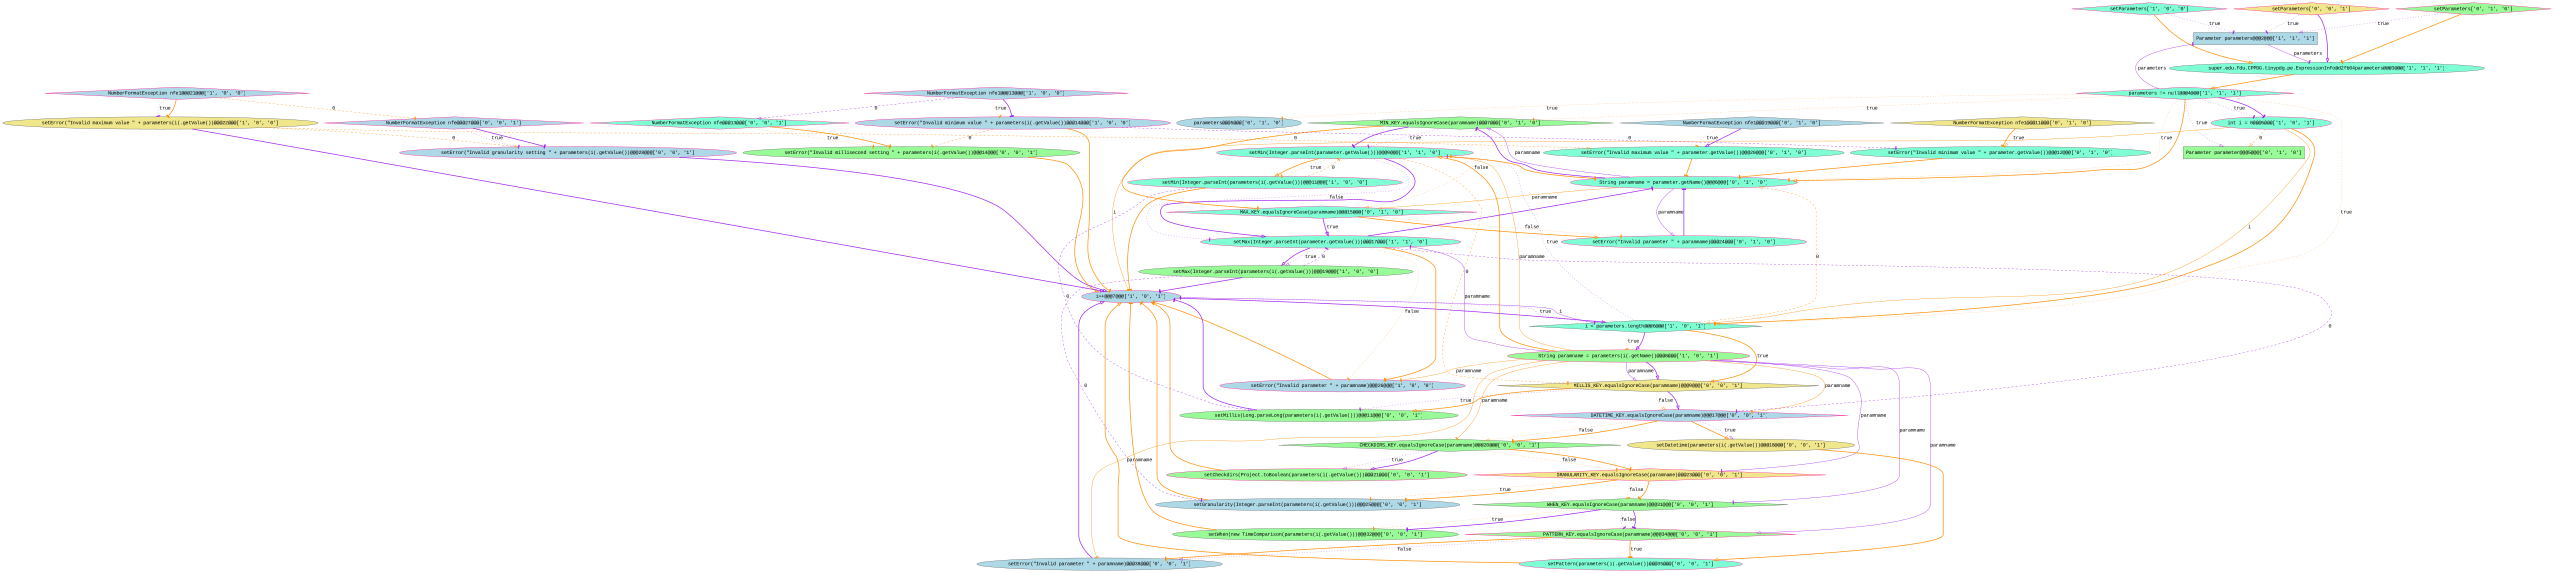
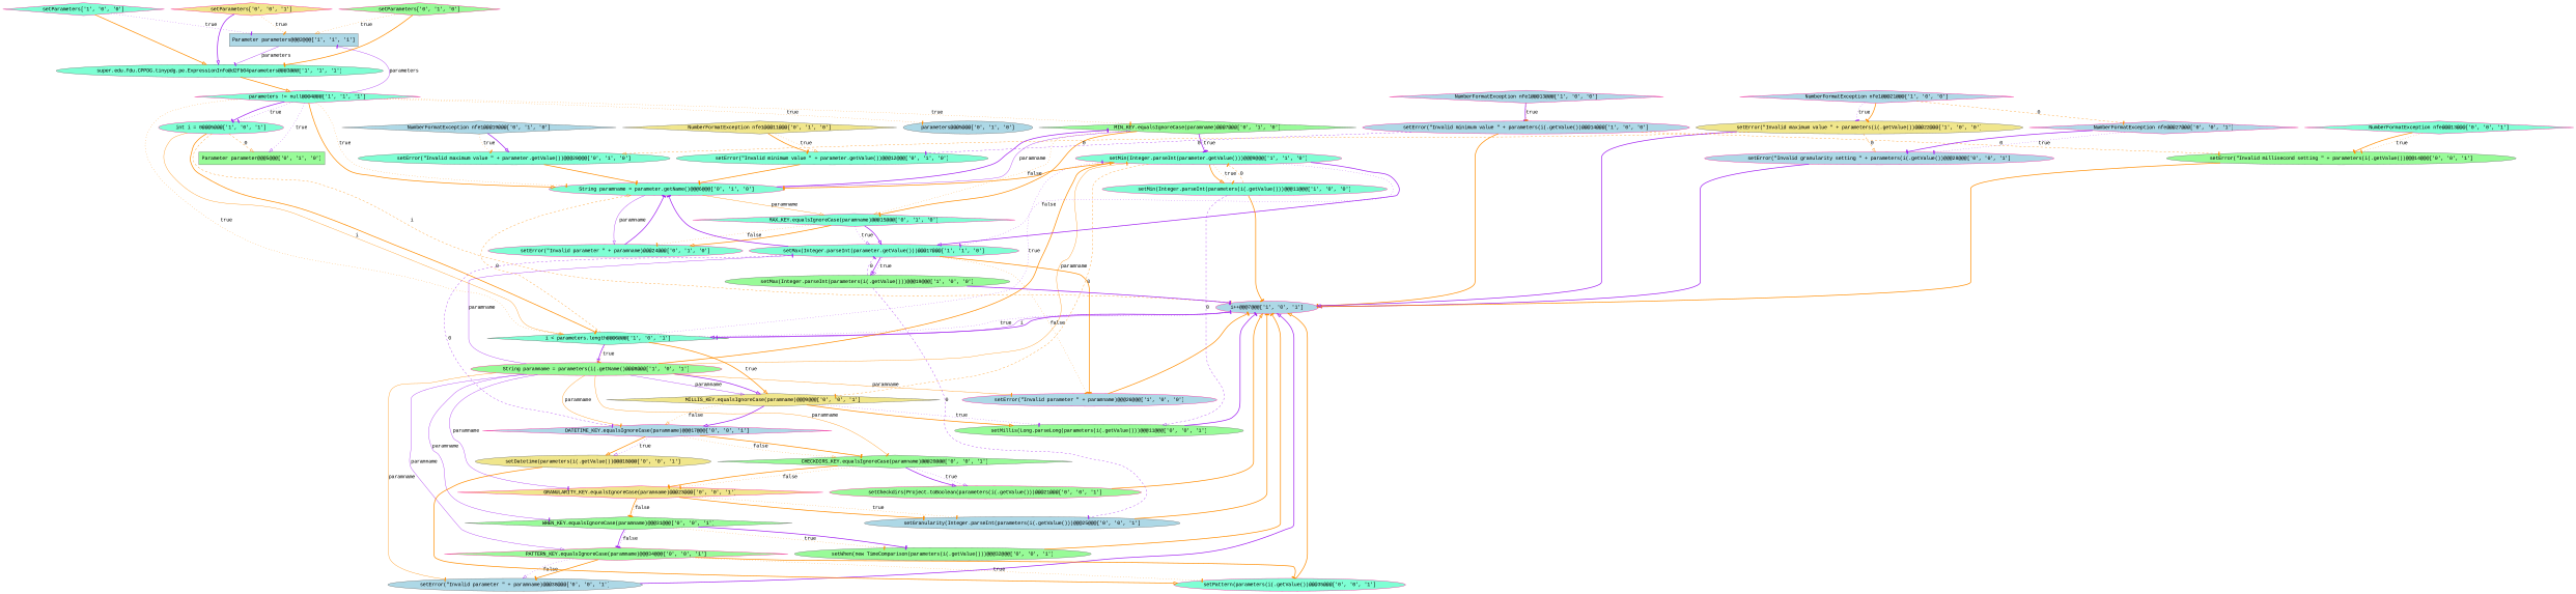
  digraph {
    fontname="Liberation Mono"
    node [color=deeppink fillcolor=aquamarine fontname="Liberation Mono" shape=ellipse style=filled]
    edge [arrowhead=tee color=darkorange fontname="Liberation Mono" style=bold]
    n1 [label="setParameters['1', '0', '0']" shape=diamond]
    n2 [color=gray40 fillcolor=lightblue label="Parameter parameters@@@2@@@['1', '1', '1']" shape=box]
    n3 [color=gray40 label="super.edu.fdu.CPPDG.tinypdg.pe.ExpressionInfo@d2fb04parameters@@@3@@@['1', '1', '1']"]
    n4 [label="parameters != null@@@4@@@['1', '1', '1']" shape=diamond]
    n5 [color=gray40 fillcolor=palegreen label="Parameter parameter@@@5@@@['0', '1', '0']" shape=box]
    n6 [label="int i = 0@@@5@@@['1', '0', '1']"]
    n7 [color=gray40 label="i < parameters.length@@@6@@@['1', '0', '1']" shape=diamond]
    n8 [fillcolor=lightblue label="i++@@@7@@@['1', '0', '1']"]
    n9 [label="String paramname = parameter.getName()@@@6@@@['0', '1', '0']"]
    n10 [fillcolor=palegreen label="String paramname = parameters(i(.getName()@@@8@@@['1', '0', '1']"]
    n11 [label="setMin(Integer.parseInt(parameter.getValue()))@@@9@@@['1', '1', '0']"]
    n12 [color=gray40 fillcolor=khaki label="MILLIS_KEY.equalsIgnoreCase(paramname)@@@9@@@['0', '0', '1']" shape=diamond]
    n13 [color=gray40 fillcolor=lightblue label="parameters@@@5@@@['0', '1', '0']"]
    n14 [color=gray40 fillcolor=palegreen label="MIN_KEY.equalsIgnoreCase(paramname)@@@7@@@['0', '1', '0']" shape=diamond]
    n15 [label="setError(\"Invalid parameter \" + paramname)@@@24@@@['0', '1', '0']"]
    n16 [label="MAX_KEY.equalsIgnoreCase(paramname)@@@15@@@['0', '1', '0']" shape=diamond]
    n17 [fillcolor=lightblue label="setError(\"Invalid granularity setting \" + parameters(i(.getValue())@@@28@@@['0', '0', '1']"]
    n18 [color=gray40 fillcolor=palegreen label="CHECKDIRS_KEY.equalsIgnoreCase(paramname)@@@20@@@['0', '0', '1']" shape=diamond]
    n19 [color=gray40 fillcolor=lightblue label="setError(\"Invalid parameter \" + paramname)@@@38@@@['0', '0', '1']"]
    n20 [fillcolor=lightblue label="DATETIME_KEY.equalsIgnoreCase(paramname)@@@17@@@['0', '0', '1']" shape=diamond]
    n21 [fillcolor=khaki label="GRANULARITY_KEY.equalsIgnoreCase(paramname)@@@23@@@['0', '0', '1']" shape=diamond]
    n22 [fillcolor=palegreen label="PATTERN_KEY.equalsIgnoreCase(paramname)@@@34@@@['0', '0', '1']" shape=diamond]
    n23 [color=gray40 fillcolor=palegreen label="WHEN_KEY.equalsIgnoreCase(paramname)@@@31@@@['0', '0', '1']" shape=diamond]
    n24 [label="setMax(Integer.parseInt(parameter.getValue()))@@@17@@@['1', '1', '0']"]
    n25 [fillcolor=lightblue label="setError(\"Invalid parameter \" + paramname)@@@26@@@['1', '0', '0']"]
    n26 [fillcolor=palegreen label="setCheckdirs(Project.toBoolean(parameters(i(.getValue()))@@@21@@@['0', '0', '1']"]
    n27 [color=gray40 fillcolor=khaki label="setDatetime(parameters(i(.getValue())@@@18@@@['0', '0', '1']"]
    n28 [label="setMin(Integer.parseInt(parameters(i(.getValue()))@@@11@@@['1', '0', '0']"]
    n29 [color=gray40 fillcolor=lightblue label="setGranularity(Integer.parseInt(parameters(i(.getValue()))@@@25@@@['0', '0', '1']"]
    n30 [label="setPattern(parameters(i(.getValue())@@@35@@@['0', '0', '1']"]
    n31 [color=gray40 fillcolor=palegreen label="setWhen(new TimeComparison(parameters(i(.getValue()))@@@32@@@['0', '0', '1']"]
    n32 [color=gray40 fillcolor=palegreen label="setMillis(Long.parseLong(parameters(i(.getValue()))@@@11@@@['0', '0', '1']"]
    n33 [color=gray40 fillcolor=palegreen label="setMax(Integer.parseInt(parameters(i(.getValue()))@@@19@@@['1', '0', '0']"]
    n34 [fillcolor=lightblue label="NumberFormatException nfe1@@@13@@@['1', '0', '0']" shape=diamond]
    n35 [fillcolor=lightblue label="setError(\"Invalid minimum value \" + parameters(i(.getValue())@@@14@@@['1', '0', '0']"]
    n36 [label="NumberFormatException nfe@@@13@@@['0', '0', '1']" shape=diamond]
    n37 [color=gray40 label="setError(\"Invalid minimum value \" + parameter.getValue())@@@12@@@['0', '1', '0']"]
    n38 [color=gray40 fillcolor=palegreen label="setError(\"Invalid millisecond setting \" + parameters(i(.getValue())@@@14@@@['0', '0', '1']"]
    n39 [color=gray40 label="setError(\"Invalid maximum value \" + parameter.getValue())@@@20@@@['0', '1', '0']"]
    n40 [fillcolor=lightblue label="NumberFormatException nfe@@@27@@@['0', '0', '1']" shape=diamond]
    n41 [color=gray40 fillcolor=khaki label="setError(\"Invalid maximum value \" + parameters(i(.getValue())@@@22@@@['1', '0', '0']"]
    n42 [color=gray40 fillcolor=lightblue label="NumberFormatException nfe1@@@19@@@['0', '1', '0']" shape=diamond]
    n43 [color=gray40 fillcolor=khaki label="NumberFormatException nfe1@@@11@@@['0', '1', '0']" shape=diamond]
    n44 [fillcolor=lightblue label="NumberFormatException nfe1@@@21@@@['1', '0', '0']" shape=diamond]
    n45 [fillcolor=khaki label="setParameters['0', '0', '1']" shape=diamond]
    n46 [fillcolor=palegreen label="setParameters['0', '1', '0']" shape=diamond]
    n1 -> n2 [color=purple label=true style=dotted]
    n1 -> n3 [arrowhead=onormal]
    n2 -> n3 [color=purple label=parameters style=solid]
    n3 -> n4 [arrowhead=onormal]
    n4 -> n2 [color=purple label=parameters style=solid]
    n4 -> n5 [arrowhead=onormal color=purple label=true style=dotted]
    n4 -> n6 [color=purple label=true style=dotted]
    n4 -> n6 [color=purple]
    n4 -> n7 [arrowhead=onormal label=true style=dotted]
    n4 -> n9 [label=true style=dotted]
    n4 -> n9 [arrowhead=onormal]
    n4 -> n13 [label=true style=dotted]
    n4 -> n14 [label=true style=dotted]
    n6 -> n5 [arrowhead=onormal label=0 style=dashed]
    n6 -> n7 [arrowhead=onormal label=i style=solid]
    n6 -> n7
-   n6 -> n8 [label=i style=solid]
+   n6 -> n8 [label=i style=dashed]
    n7 -> n8 [color=purple label=true style=dotted]
    n7 -> n9 [arrowhead=onormal label=0 style=dashed]
    n7 -> n10 [arrowhead=onormal color=purple]
    n7 -> n10 [label=true style=dotted]
    n7 -> n11 [color=purple label=true style=dotted]
    n7 -> n12 [arrowhead=onormal label=true]
    n8 -> n7 [color=purple label=i style=solid]
    n8 -> n7 [arrowhead=onormal color=purple]
    n9 -> n14 [arrowhead=onormal color=purple label=paramname style=solid]
    n9 -> n14 [color=purple]
    n9 -> n15 [arrowhead=onormal color=purple label=paramname style=solid]
    n9 -> n16 [arrowhead=onormal label=paramname style=solid]
    n10 -> n11 [label=paramname style=solid]
    n10 -> n11 [arrowhead=onormal]
    n10 -> n12 [arrowhead=onormal color=purple label=paramname style=solid]
    n10 -> n12 [arrowhead=onormal color=purple]
    n10 -> n18 [label=paramname style=solid]
    n10 -> n19 [label=paramname style=solid]
    n10 -> n20 [label=paramname style=solid]
    n10 -> n21 [color=purple label=paramname style=solid]
    n10 -> n22 [arrowhead=onormal color=purple label=paramname style=solid]
    n10 -> n23 [color=purple label=paramname style=solid]
    n10 -> n24 [color=purple label=paramname style=solid]
    n10 -> n25 [label=paramname style=solid]
    n11 -> n9
    n11 -> n12 [label=0 style=dashed]
    n11 -> n24 [color=purple label=false style=dotted]
    n11 -> n24 [arrowhead=onormal color=purple]
    n11 -> n28 [arrowhead=onormal]
    n11 -> n28 [label=true style=dotted]
    n12 -> n20 [arrowhead=onormal color=purple]
    n12 -> n20 [arrowhead=onormal label=false style=dotted]
    n12 -> n32 [color=purple label=true style=dotted]
    n12 -> n32 [arrowhead=onormal]
    n14 -> n11 [color=purple]
    n14 -> n11 [color=purple label=true style=dotted]
    n14 -> n16 [arrowhead=onormal label=false style=dotted]
    n14 -> n16
    n15 -> n9 [color=purple]
    n16 -> n15 [label=false style=dotted]
    n16 -> n15 [arrowhead=onormal]
    n16 -> n24 [arrowhead=onormal color=purple label=true style=dotted]
    n16 -> n24 [arrowhead=onormal color=purple]
    n17 -> n8 [arrowhead=onormal color=purple]
    n18 -> n21 [label=false style=dotted]
    n18 -> n21
    n18 -> n26 [arrowhead=onormal color=purple label=true style=dotted]
    n18 -> n26 [arrowhead=onormal color=purple]
    n19 -> n8 [arrowhead=onormal color=purple]
    n20 -> n18 [arrowhead=onormal label=false style=dotted]
    n20 -> n18
    n20 -> n27 [arrowhead=onormal]
    n20 -> n27 [arrowhead=onormal color=purple label=true style=dotted]
    n21 -> n23
    n21 -> n23 [label=false style=dotted]
    n21 -> n29 [label=true style=dotted]
    n21 -> n29
    n22 -> n19
    n22 -> n19 [arrowhead=onormal color=purple label=false style=dotted]
    n22 -> n30
    n22 -> n30 [label=true style=dotted]
    n23 -> n22 [color=purple label=false style=dotted]
    n23 -> n22 [color=purple]
    n23 -> n31 [label=true style=dotted]
    n23 -> n31 [color=purple]
    n24 -> n9 [color=purple]
    n24 -> n20 [color=purple label=0 style=dashed]
    n24 -> n25 [label=false style=dotted]
    n24 -> n25
    n24 -> n33 [arrowhead=onormal color=purple]
    n24 -> n33 [arrowhead=onormal color=purple label=true style=dotted]
    n25 -> n8
    n26 -> n8 [arrowhead=onormal]
    n27 -> n30 [arrowhead=onormal]
    n28 -> n8
    n28 -> n11 [label=0 style=dashed]
    n28 -> n32 [arrowhead=onormal color=purple label=0 style=dashed]
    n29 -> n8
    n30 -> n8 [arrowhead=onormal]
    n31 -> n8
    n32 -> n8 [color=purple]
    n33 -> n8 [color=purple]
    n33 -> n24 [color=purple label=0 style=dashed]
    n33 -> n29 [color=purple label=0 style=dashed]
    n34 -> n35 [color=purple]
    n34 -> n35 [label=true style=dotted]
-   n34 -> n36 [arrowhead=onormal color=purple label=0 style=dashed]
    n35 -> n8
    n35 -> n37 [color=purple label=0 style=dashed]
    n35 -> n38 [label=0 style=dashed]
    n36 -> n38 [label=true style=dotted]
    n36 -> n38
    n37 -> n9
    n38 -> n8 [arrowhead=onormal]
    n39 -> n9
    n40 -> n17 [color=purple]
    n40 -> n17 [color=purple label=true style=dotted]
    n41 -> n8 [arrowhead=onormal color=purple]
    n41 -> n17 [arrowhead=onormal label=0 style=dashed]
    n41 -> n39 [arrowhead=onormal label=0 style=dashed]
    n42 -> n39 [arrowhead=onormal color=purple]
    n42 -> n39 [label=true style=dotted]
    n43 -> n37 [arrowhead=onormal label=true style=dotted]
    n43 -> n37
    n44 -> n40 [label=0 style=dashed]
    n44 -> n41
    n44 -> n41 [color=purple label=true style=dotted]
-   n45 -> n2 [color=purple label=true style=dotted]
+   n45 -> n2 [label=true style=dotted]
    n45 -> n3 [arrowhead=onormal color=purple]
-   n46 -> n2 [arrowhead=onormal color=purple label=true style=dotted]
+   n46 -> n2 [arrowhead=onormal label=true style=dotted]
    n46 -> n3
  }
